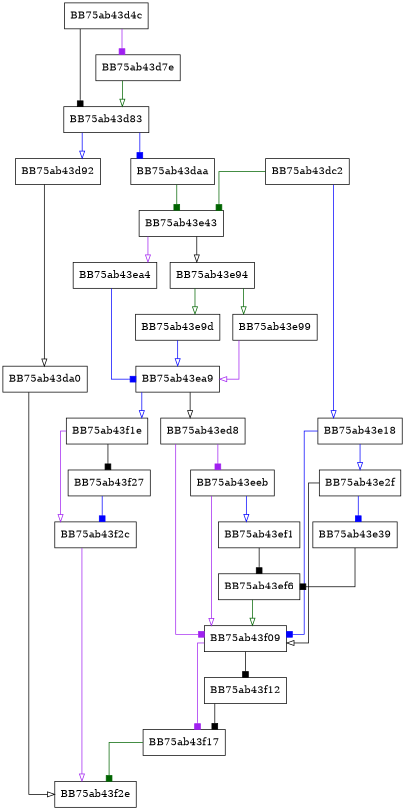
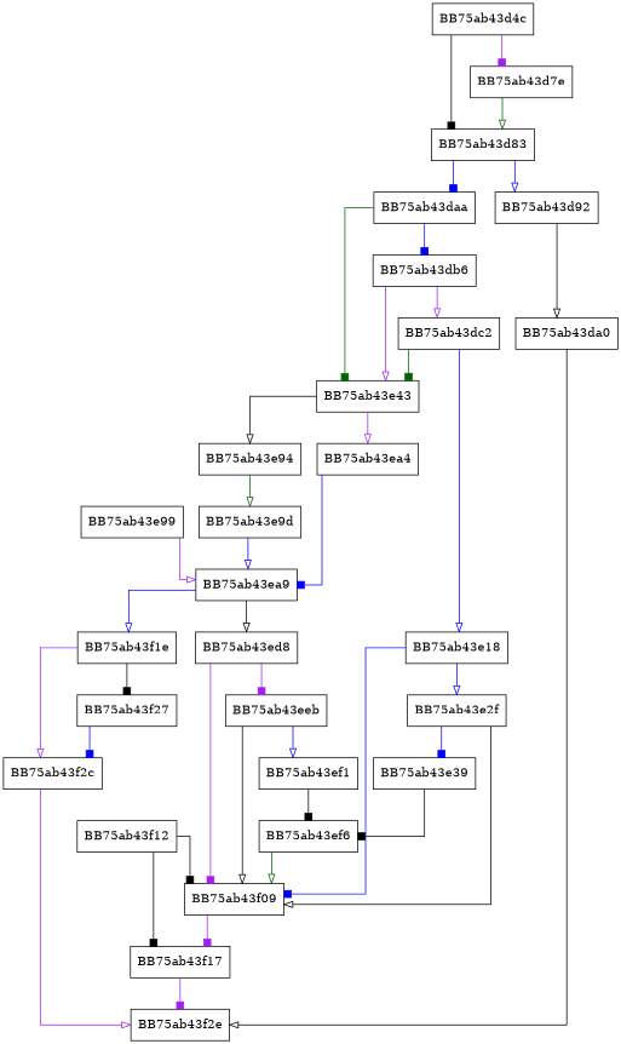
  digraph {
    splines=ortho
    node [shape=box]
    edge [arrowhead=onormal color=purple]
    BB75ab43d4c
    BB75ab43d83
    BB75ab43d7e
    BB75ab43daa
    BB75ab43d92
    BB75ab43e43
+   BB75ab43db6
    BB75ab43da0
    BB75ab43ea4
    BB75ab43e94
    BB75ab43dc2
    BB75ab43f2e
    BB75ab43ea9
    BB75ab43e9d
    BB75ab43e99
    BB75ab43e18
    BB75ab43f09
    BB75ab43e2f
    BB75ab43f17
    BB75ab43f12
    BB75ab43e39
    BB75ab43ef6
    BB75ab43f1e
    BB75ab43ed8
    BB75ab43f2c
    BB75ab43f27
    BB75ab43eeb
    BB75ab43ef1
    BB75ab43d4c -> BB75ab43d83 [arrowhead=box color=black]
    BB75ab43d4c -> BB75ab43d7e [arrowhead=box]
    BB75ab43d83 -> BB75ab43daa [arrowhead=box color=blue]
    BB75ab43d83 -> BB75ab43d92 [color=blue]
    BB75ab43d7e -> BB75ab43d83 [color=darkgreen]
    BB75ab43daa -> BB75ab43e43 [arrowhead=box color=darkgreen]
+   BB75ab43daa -> BB75ab43db6 [arrowhead=box color=blue]
    BB75ab43d92 -> BB75ab43da0 [color=black]
    BB75ab43e43 -> BB75ab43ea4
    BB75ab43e43 -> BB75ab43e94 [color=black]
+   BB75ab43db6 -> BB75ab43e43
+   BB75ab43db6 -> BB75ab43dc2
    BB75ab43da0 -> BB75ab43f2e [color=black]
    BB75ab43ea4 -> BB75ab43ea9 [arrowhead=box color=blue]
    BB75ab43e94 -> BB75ab43e9d [color=darkgreen]
-   BB75ab43e94 -> BB75ab43e99 [color=darkgreen]
    BB75ab43dc2 -> BB75ab43e43 [arrowhead=box color=darkgreen]
    BB75ab43dc2 -> BB75ab43e18 [color=blue]
    BB75ab43ea9 -> BB75ab43f1e [color=blue]
    BB75ab43ea9 -> BB75ab43ed8 [color=black]
    BB75ab43e9d -> BB75ab43ea9 [color=blue]
    BB75ab43e99 -> BB75ab43ea9
    BB75ab43e18 -> BB75ab43f09 [arrowhead=box color=blue]
    BB75ab43e18 -> BB75ab43e2f [color=blue]
    BB75ab43f09 -> BB75ab43f17 [arrowhead=box]
-   BB75ab43f09 -> BB75ab43f12 [arrowhead=box color=black]
+   BB75ab43f12 -> BB75ab43f09 [arrowhead=box color=black]
    BB75ab43e2f -> BB75ab43f09 [color=black]
    BB75ab43e2f -> BB75ab43e39 [arrowhead=box color=blue]
-   BB75ab43f17 -> BB75ab43f2e [arrowhead=box color=darkgreen]
+   BB75ab43f17 -> BB75ab43f2e [arrowhead=box]
    BB75ab43f12 -> BB75ab43f17 [arrowhead=box color=black]
    BB75ab43e39 -> BB75ab43ef6 [arrowhead=box color=black]
    BB75ab43ef6 -> BB75ab43f09 [color=darkgreen]
    BB75ab43f1e -> BB75ab43f2c
    BB75ab43f1e -> BB75ab43f27 [arrowhead=box color=black]
    BB75ab43ed8 -> BB75ab43f09 [arrowhead=box]
    BB75ab43ed8 -> BB75ab43eeb [arrowhead=box]
    BB75ab43f2c -> BB75ab43f2e
    BB75ab43f27 -> BB75ab43f2c [arrowhead=box color=blue]
-   BB75ab43eeb -> BB75ab43f09
+   BB75ab43eeb -> BB75ab43f09 [color=black]
    BB75ab43eeb -> BB75ab43ef1 [color=blue]
    BB75ab43ef1 -> BB75ab43ef6 [arrowhead=box color=black]
  }
